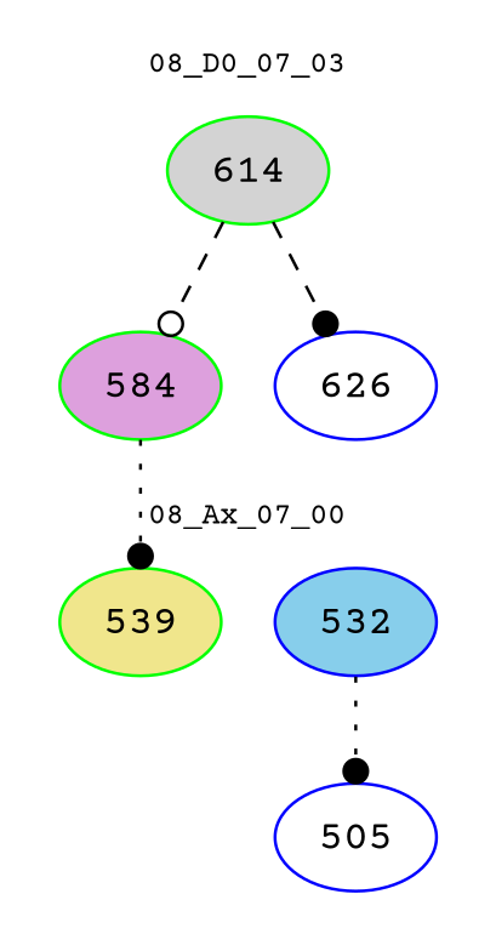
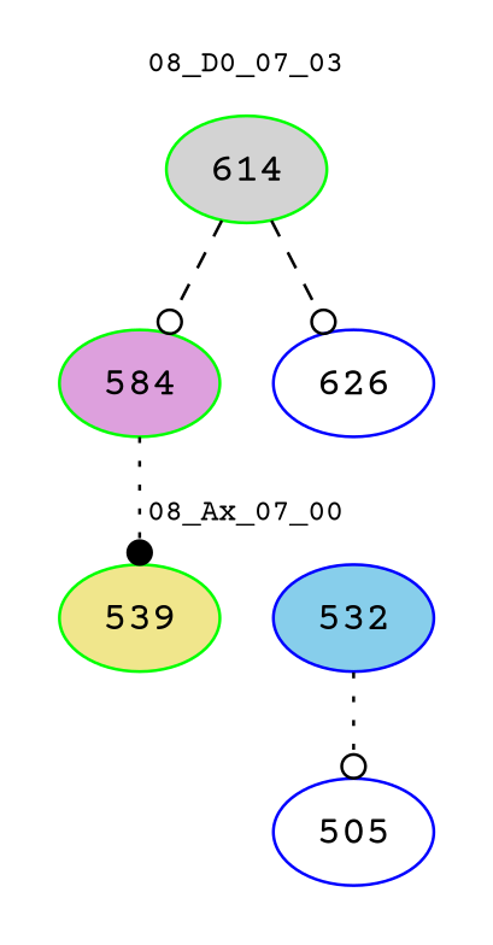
  digraph {
    fontname="Courier Prime"
    node [color=blue fillcolor=white fontname="Courier Prime" style=filled]
    edge [arrowhead=odot color=black fontname="Courier Prime" style=dotted]
    n1 [fillcolor=skyblue label=532]
    n2 [label=505]
    n3 [color=green fillcolor=khaki label=539]
    n4 [color=green fillcolor=lightgrey label=614]
    n5 [color=green fillcolor=plum label=584]
    n6 [label=626]
    subgraph cluster_1 {
      color=white
      fontsize=10
      label="08_Ax_07_00"
      n1
      n2
      n3
    }
    subgraph cluster_2 {
      color=white
      fontsize=10
      label="08_D0_07_03"
      n4
      n5
      n6
    }
-   n1 -> n2 [arrowhead=dot]
+   n1 -> n2
    n4 -> n5 [style=dashed]
-   n4 -> n6 [arrowhead=dot style=dashed]
+   n4 -> n6 [style=dashed]
    n5 -> n3 [arrowhead=dot]
  }
